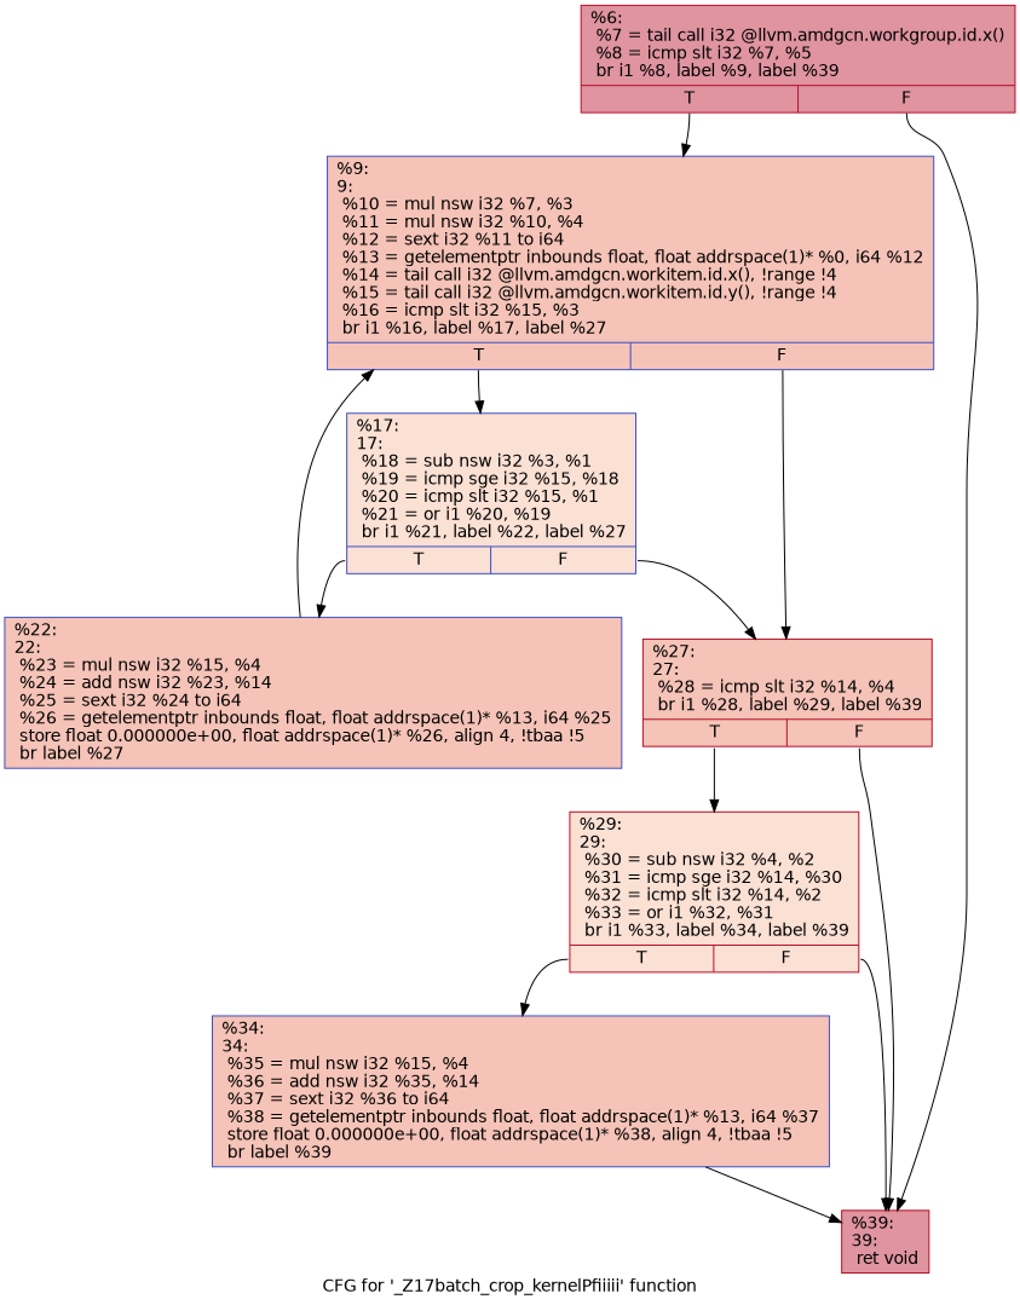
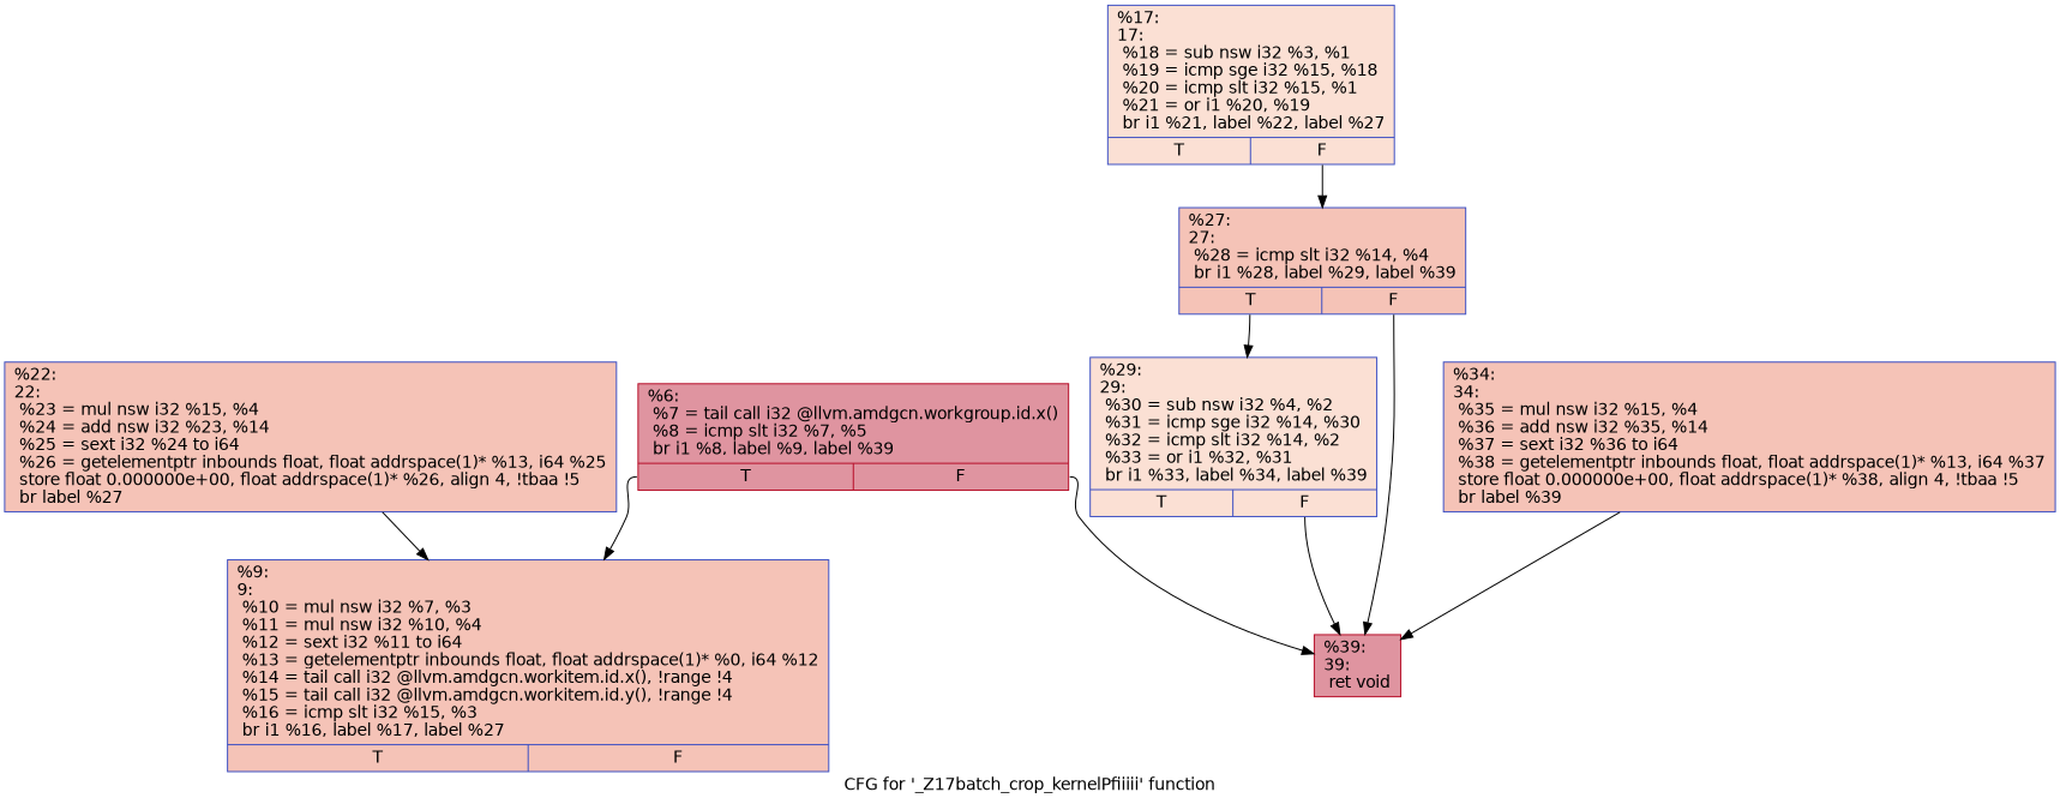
  digraph {
    fontname="DejaVu Sans"
    label="CFG for '_Z17batch_crop_kernelPfiiiii' function"
    node [color="#3d50c3ff" fillcolor="#e8765c70" fontname="DejaVu Sans" shape=record style=filled]
    edge [fontname="DejaVu Sans" tailport=s0]
    n1 [color="#b70d28ff" fillcolor="#b70d2870" label="{%6:\l  %7 = tail call i32 @llvm.amdgcn.workgroup.id.x()\l  %8 = icmp slt i32 %7, %5\l  br i1 %8, label %9, label %39\l|{<s0>T|<s1>F}}"]
    n2 [label="{%9:\l9:                                                \l  %10 = mul nsw i32 %7, %3\l  %11 = mul nsw i32 %10, %4\l  %12 = sext i32 %11 to i64\l  %13 = getelementptr inbounds float, float addrspace(1)* %0, i64 %12\l  %14 = tail call i32 @llvm.amdgcn.workitem.id.x(), !range !4\l  %15 = tail call i32 @llvm.amdgcn.workitem.id.y(), !range !4\l  %16 = icmp slt i32 %15, %3\l  br i1 %16, label %17, label %27\l|{<s0>T|<s1>F}}"]
    n3 [color="#b70d28ff" fillcolor="#b70d2870" label="{%39:\l39:                                               \l  ret void\l}"]
    n4 [fillcolor="#f7b99e70" label="{%17:\l17:                                               \l  %18 = sub nsw i32 %3, %1\l  %19 = icmp sge i32 %15, %18\l  %20 = icmp slt i32 %15, %1\l  %21 = or i1 %20, %19\l  br i1 %21, label %22, label %27\l|{<s0>T|<s1>F}}"]
-   n5 [color="#b70d28ff" label="{%27:\l27:                                               \l  %28 = icmp slt i32 %14, %4\l  br i1 %28, label %29, label %39\l|{<s0>T|<s1>F}}"]
+   n5 [label="{%27:\l27:                                               \l  %28 = icmp slt i32 %14, %4\l  br i1 %28, label %29, label %39\l|{<s0>T|<s1>F}}"]
    n6 [label="{%22:\l22:                                               \l  %23 = mul nsw i32 %15, %4\l  %24 = add nsw i32 %23, %14\l  %25 = sext i32 %24 to i64\l  %26 = getelementptr inbounds float, float addrspace(1)* %13, i64 %25\l  store float 0.000000e+00, float addrspace(1)* %26, align 4, !tbaa !5\l  br label %27\l}"]
-   n7 [color="#b70d28ff" fillcolor="#f7b99e70" label="{%29:\l29:                                               \l  %30 = sub nsw i32 %4, %2\l  %31 = icmp sge i32 %14, %30\l  %32 = icmp slt i32 %14, %2\l  %33 = or i1 %32, %31\l  br i1 %33, label %34, label %39\l|{<s0>T|<s1>F}}"]
+   n7 [fillcolor="#f7b99e70" label="{%29:\l29:                                               \l  %30 = sub nsw i32 %4, %2\l  %31 = icmp sge i32 %14, %30\l  %32 = icmp slt i32 %14, %2\l  %33 = or i1 %32, %31\l  br i1 %33, label %34, label %39\l|{<s0>T|<s1>F}}"]
    n8 [label="{%34:\l34:                                               \l  %35 = mul nsw i32 %15, %4\l  %36 = add nsw i32 %35, %14\l  %37 = sext i32 %36 to i64\l  %38 = getelementptr inbounds float, float addrspace(1)* %13, i64 %37\l  store float 0.000000e+00, float addrspace(1)* %38, align 4, !tbaa !5\l  br label %39\l}"]
    n1 -> n2
    n1 -> n3 [tailport=s1]
-   n2 -> n4
-   n2 -> n5 [tailport=s1]
    n4 -> n5 [tailport=s1]
-   n4 -> n6
    n5 -> n3 [tailport=s1]
    n5 -> n7
    n6 -> n2
    n7 -> n3 [tailport=s1]
-   n7 -> n8
    n8 -> n3
  }
